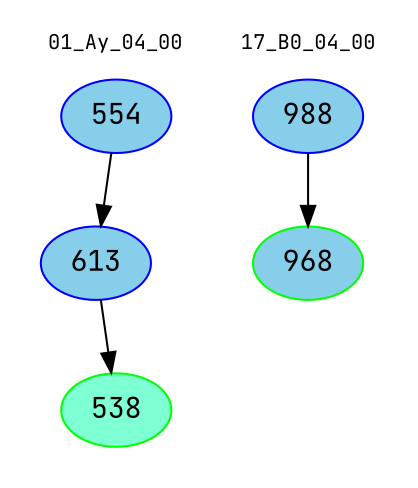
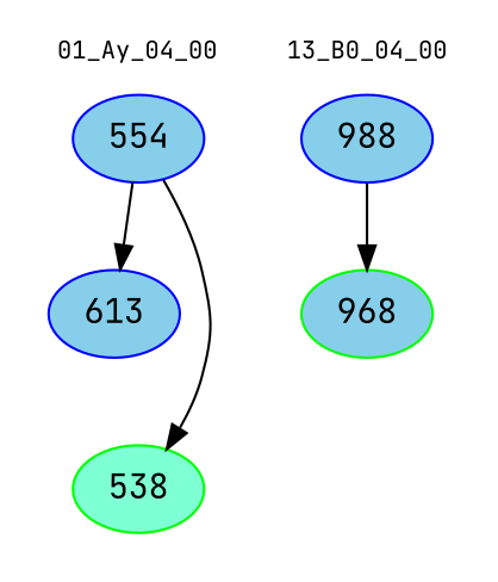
  digraph {
    fontname="JetBrains Mono"
    node [color=blue fillcolor=skyblue fontname="JetBrains Mono" style=filled]
    edge [color=black fontname="JetBrains Mono"]
    n1 [label=554]
    n2 [label=613]
    n3 [color=green fillcolor=aquamarine label=538]
    n4 [label=988]
    n5 [color=green label=968]
    subgraph cluster_1 {
      color=white
      fontsize=10
      label="01_Ay_04_00"
      n1
      n2
      n3
    }
    subgraph cluster_2 {
      color=white
      fontsize=10
-     label="17_B0_04_00"
+     label="13_B0_04_00"
      n4
      n5
    }
    n1 -> n2
-   n2 -> n3
+   n1 -> n3
    n4 -> n5
  }
